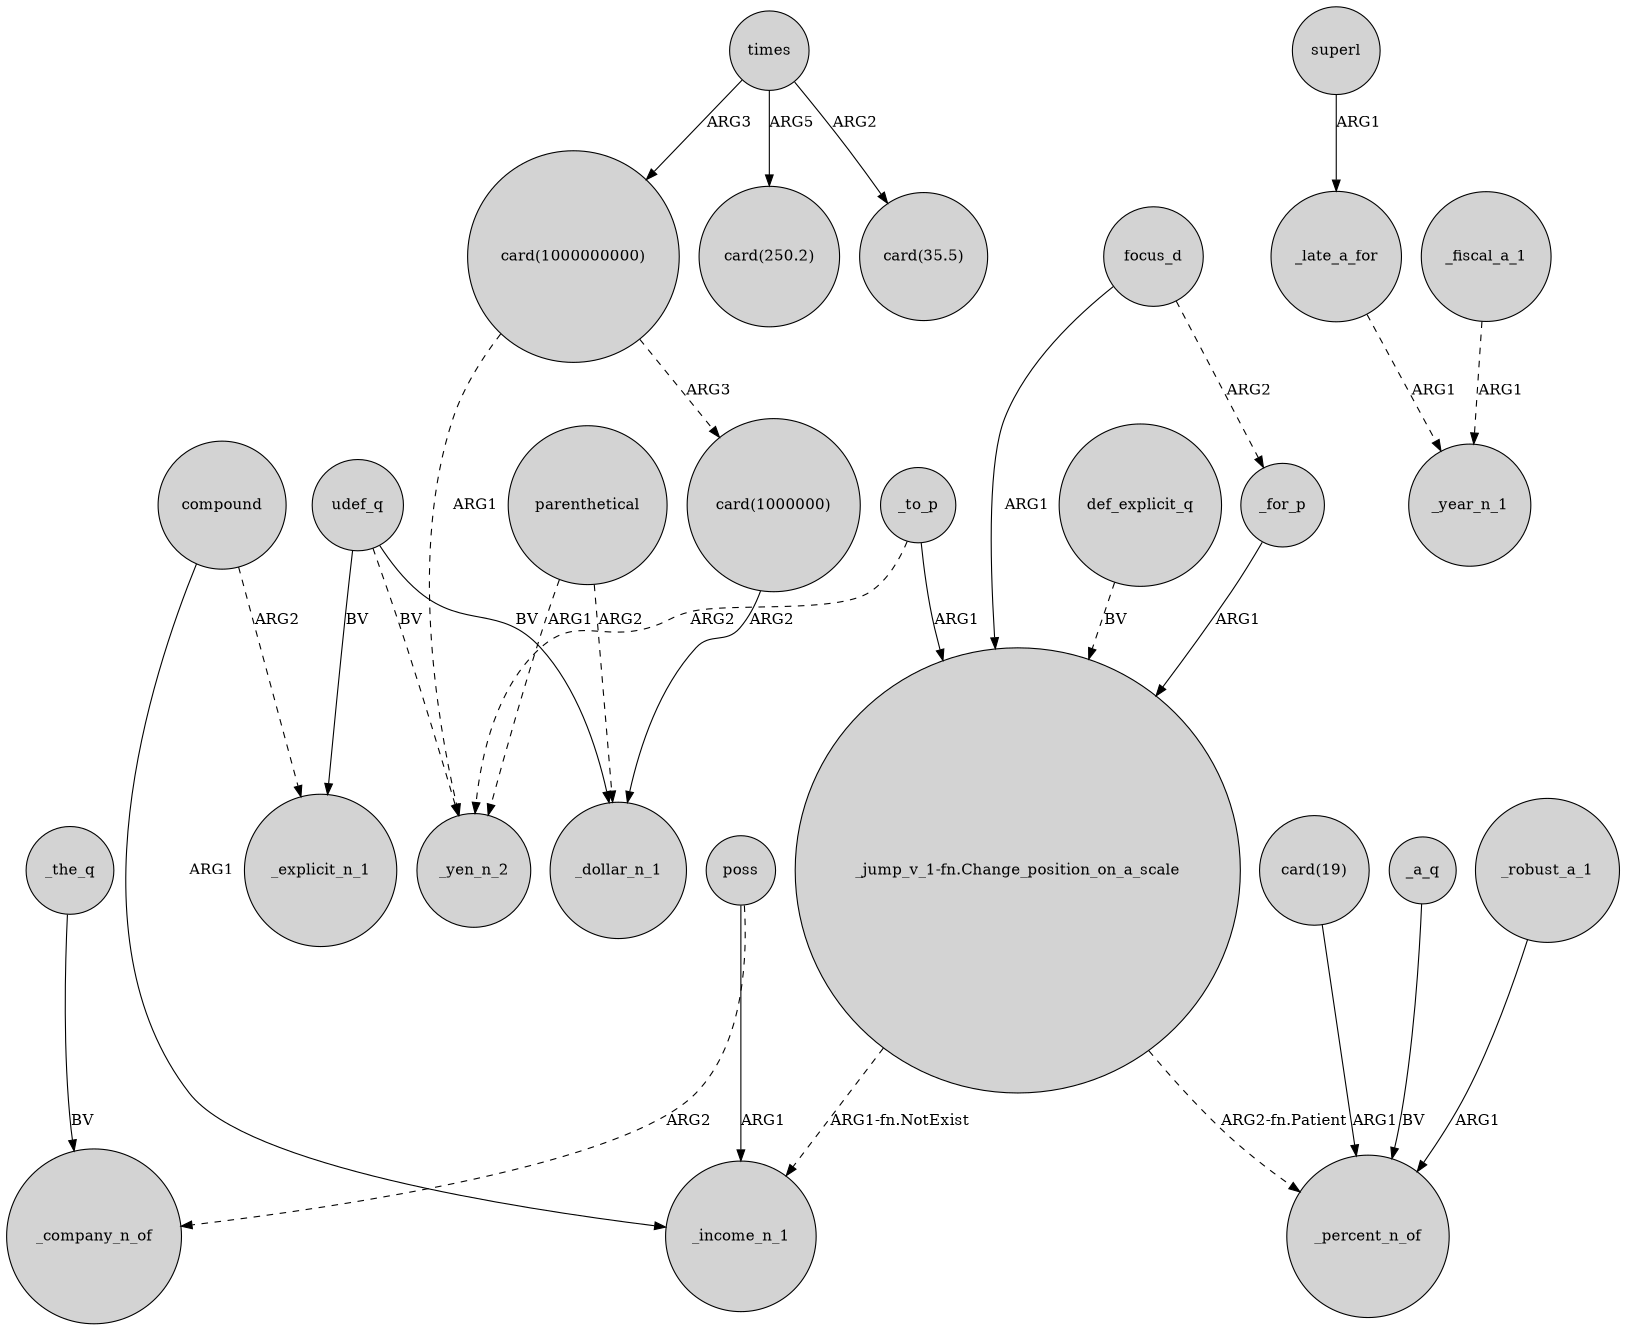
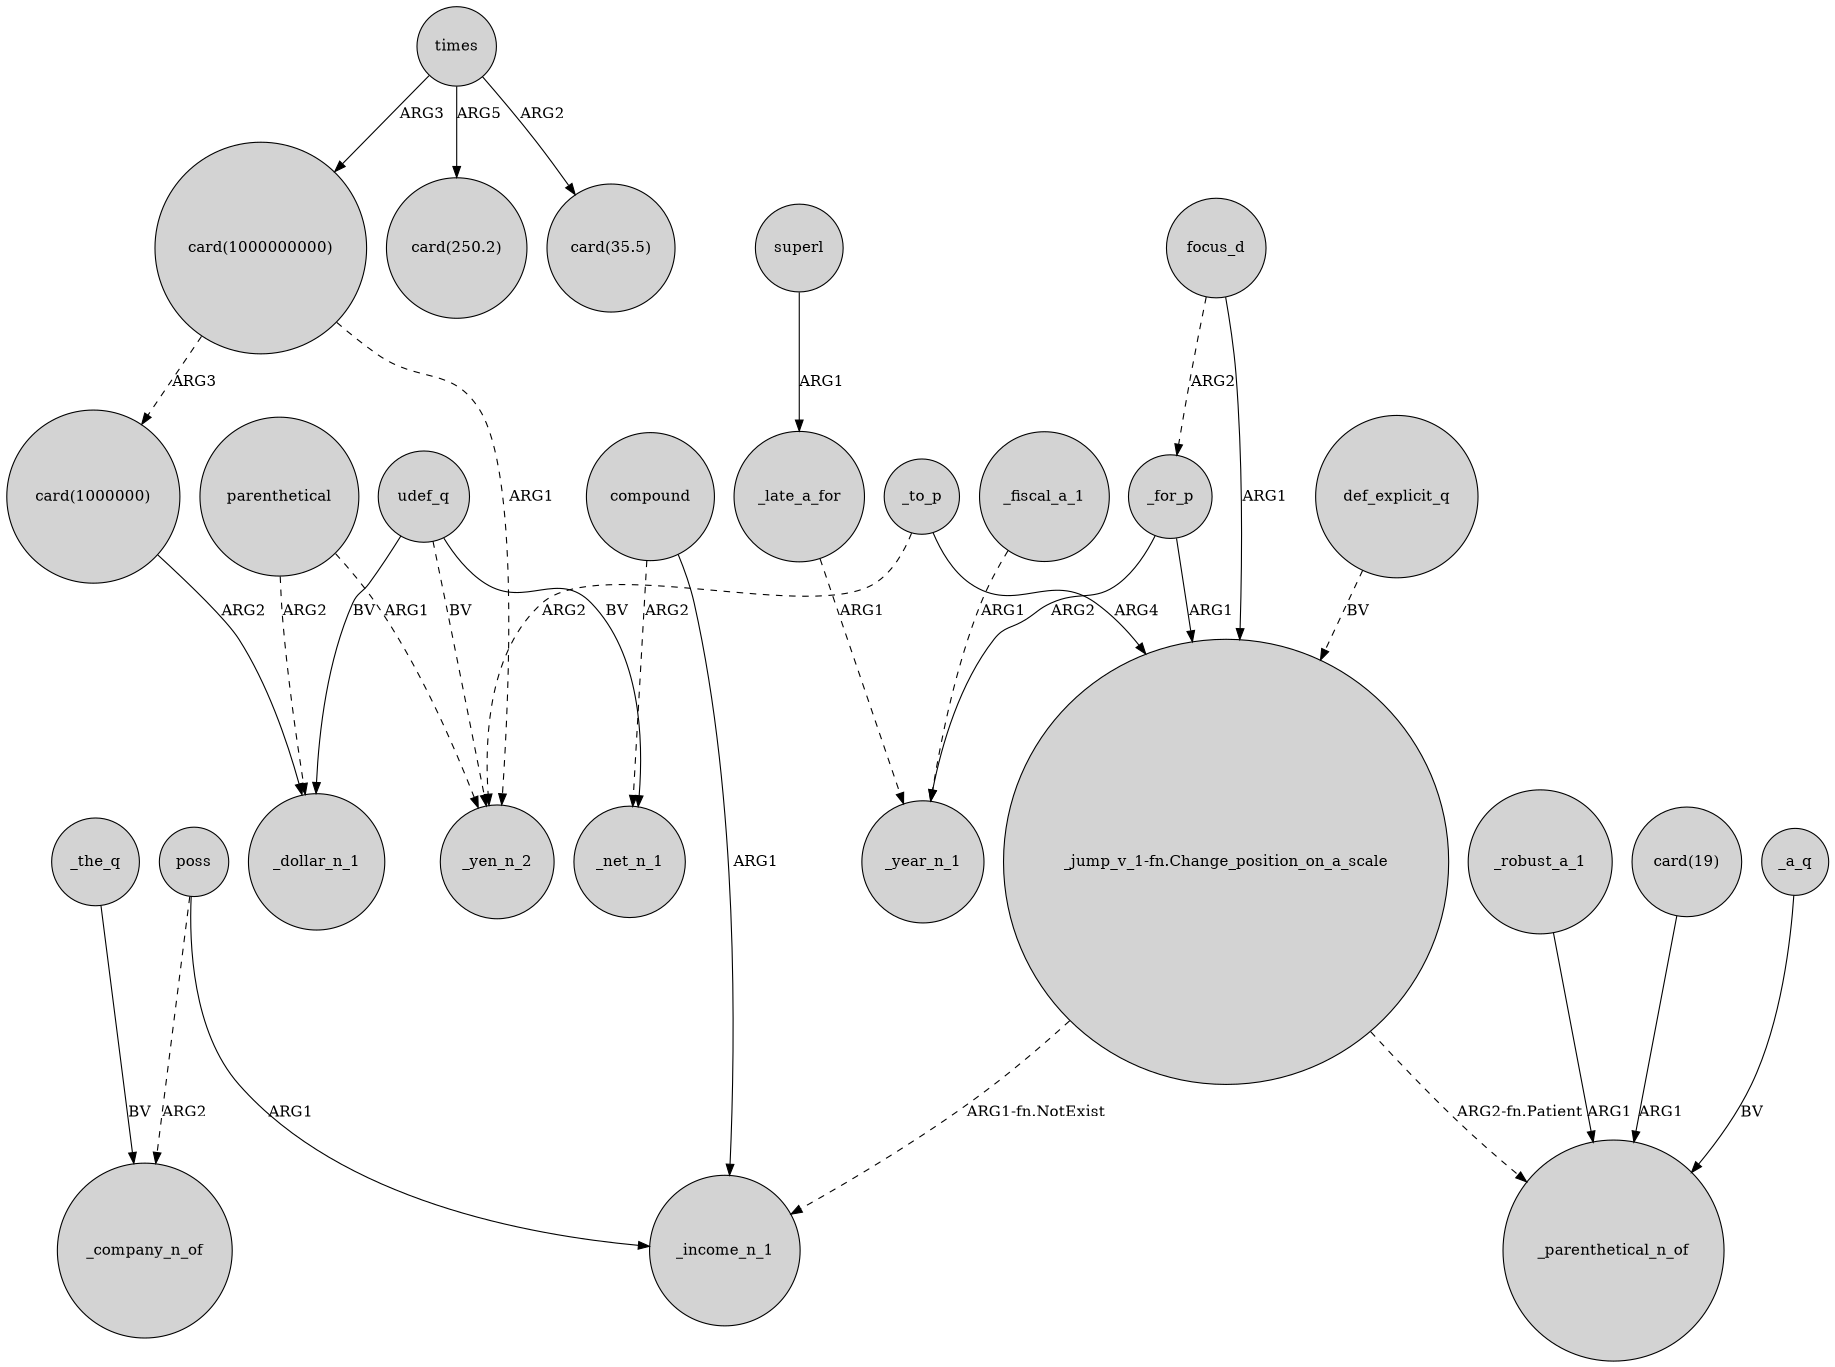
  digraph {
    node [shape=circle style=filled]
    edge [style=solid]
    _robust_a_1
-   _percent_n_of
+   _percent_n_of [label=_parenthetical_n_of]
    "card(1000000)"
    _dollar_n_1
    udef_q
    _yen_n_2
-   _net_n_1 [label=_explicit_n_1]
+   _net_n_1
    "card(1000000000)"
    compound
    _income_n_1
    _for_p
    _year_n_1
    "_jump_v_1-fn.Change_position_on_a_scale"
    _to_p
    "card(19)"
    def_explicit_q
    poss
    _company_n_of
    superl
    _late_a_for
    times
    "card(250.2)"
    "card(35.5)"
    focus_d
    _the_q
    parenthetical
    _fiscal_a_1
    _a_q
    _robust_a_1 -> _percent_n_of [label=ARG1]
    "card(1000000)" -> _dollar_n_1 [label=ARG2]
    udef_q -> _dollar_n_1 [label=BV]
    udef_q -> _yen_n_2 [label=BV style=dashed]
    udef_q -> _net_n_1 [label=BV]
    "card(1000000000)" -> "card(1000000)" [label=ARG3 style=dashed]
    "card(1000000000)" -> _yen_n_2 [label=ARG1 style=dashed]
    compound -> _net_n_1 [label=ARG2 style=dashed]
    compound -> _income_n_1 [label=ARG1]
+   _for_p -> _year_n_1 [label=ARG2]
    _for_p -> "_jump_v_1-fn.Change_position_on_a_scale" [label=ARG1]
    "_jump_v_1-fn.Change_position_on_a_scale" -> _percent_n_of [label="ARG2-fn.Patient" style=dashed]
    "_jump_v_1-fn.Change_position_on_a_scale" -> _income_n_1 [label="ARG1-fn.NotExist" style=dashed]
    _to_p -> _yen_n_2 [label=ARG2 style=dashed]
-   _to_p -> "_jump_v_1-fn.Change_position_on_a_scale" [label=ARG1]
+   _to_p -> "_jump_v_1-fn.Change_position_on_a_scale" [label=ARG4]
    "card(19)" -> _percent_n_of [label=ARG1]
    def_explicit_q -> "_jump_v_1-fn.Change_position_on_a_scale" [label=BV style=dashed]
    poss -> _income_n_1 [label=ARG1]
    poss -> _company_n_of [label=ARG2 style=dashed]
    superl -> _late_a_for [label=ARG1]
    _late_a_for -> _year_n_1 [label=ARG1 style=dashed]
    times -> "card(1000000000)" [label=ARG3]
    times -> "card(250.2)" [label=ARG5]
    times -> "card(35.5)" [label=ARG2]
    focus_d -> _for_p [label=ARG2 style=dashed]
    focus_d -> "_jump_v_1-fn.Change_position_on_a_scale" [label=ARG1]
    _the_q -> _company_n_of [label=BV]
    parenthetical -> _dollar_n_1 [label=ARG2 style=dashed]
    parenthetical -> _yen_n_2 [label=ARG1 style=dashed]
    _fiscal_a_1 -> _year_n_1 [label=ARG1 style=dashed]
    _a_q -> _percent_n_of [label=BV]
  }
